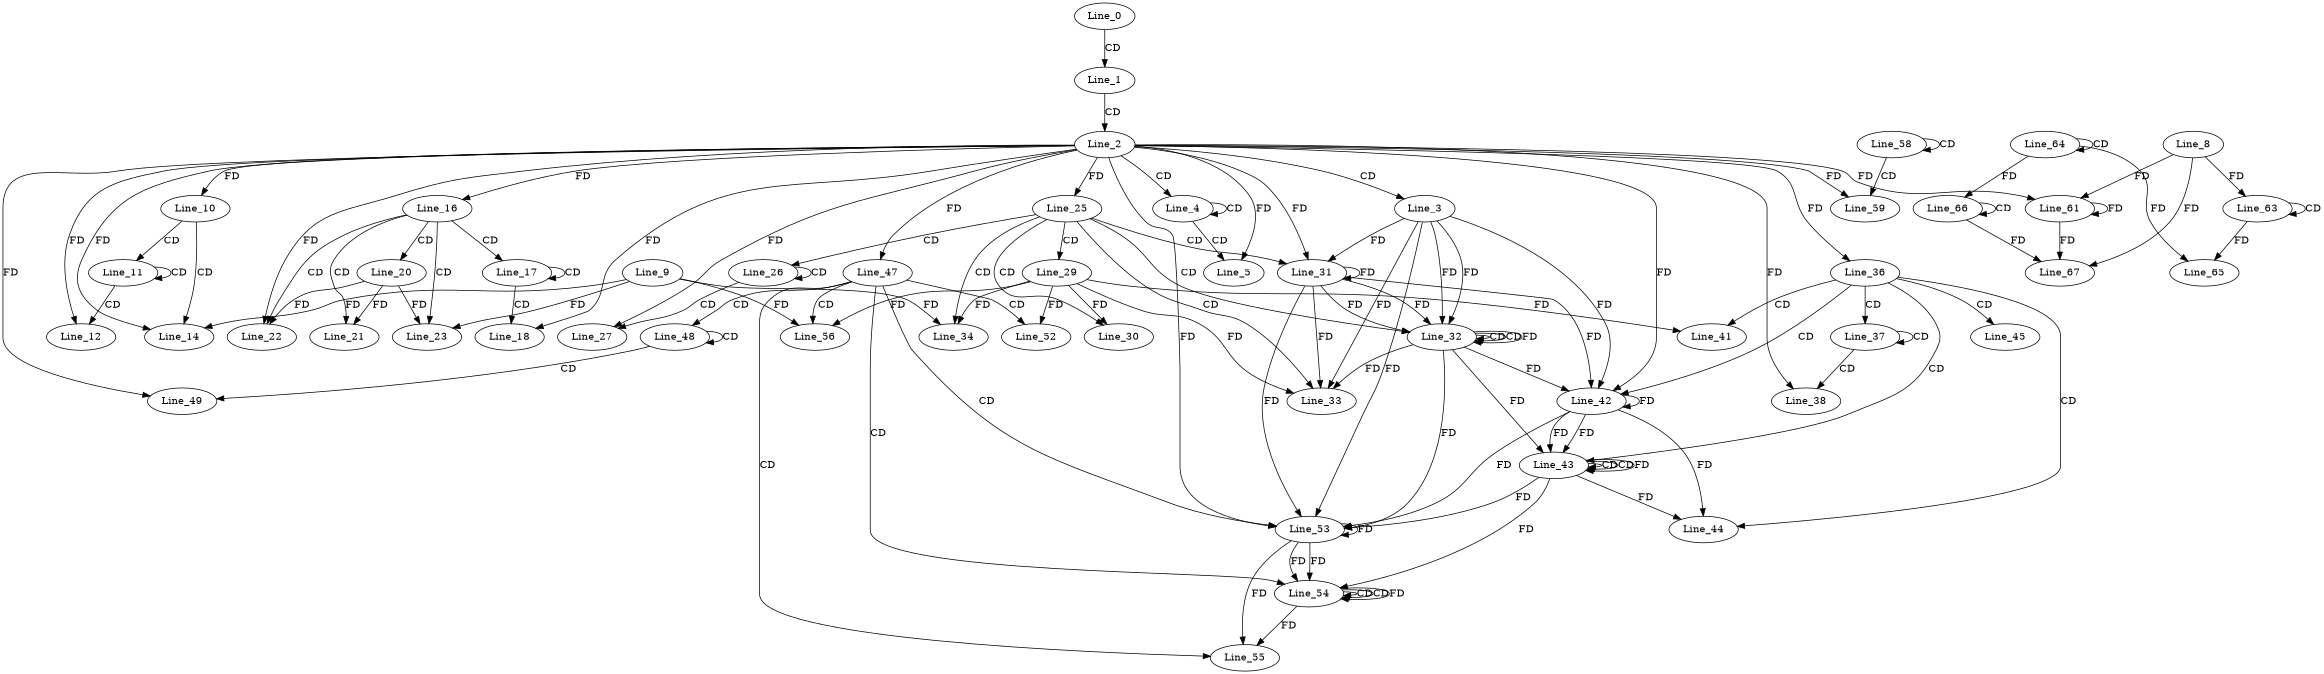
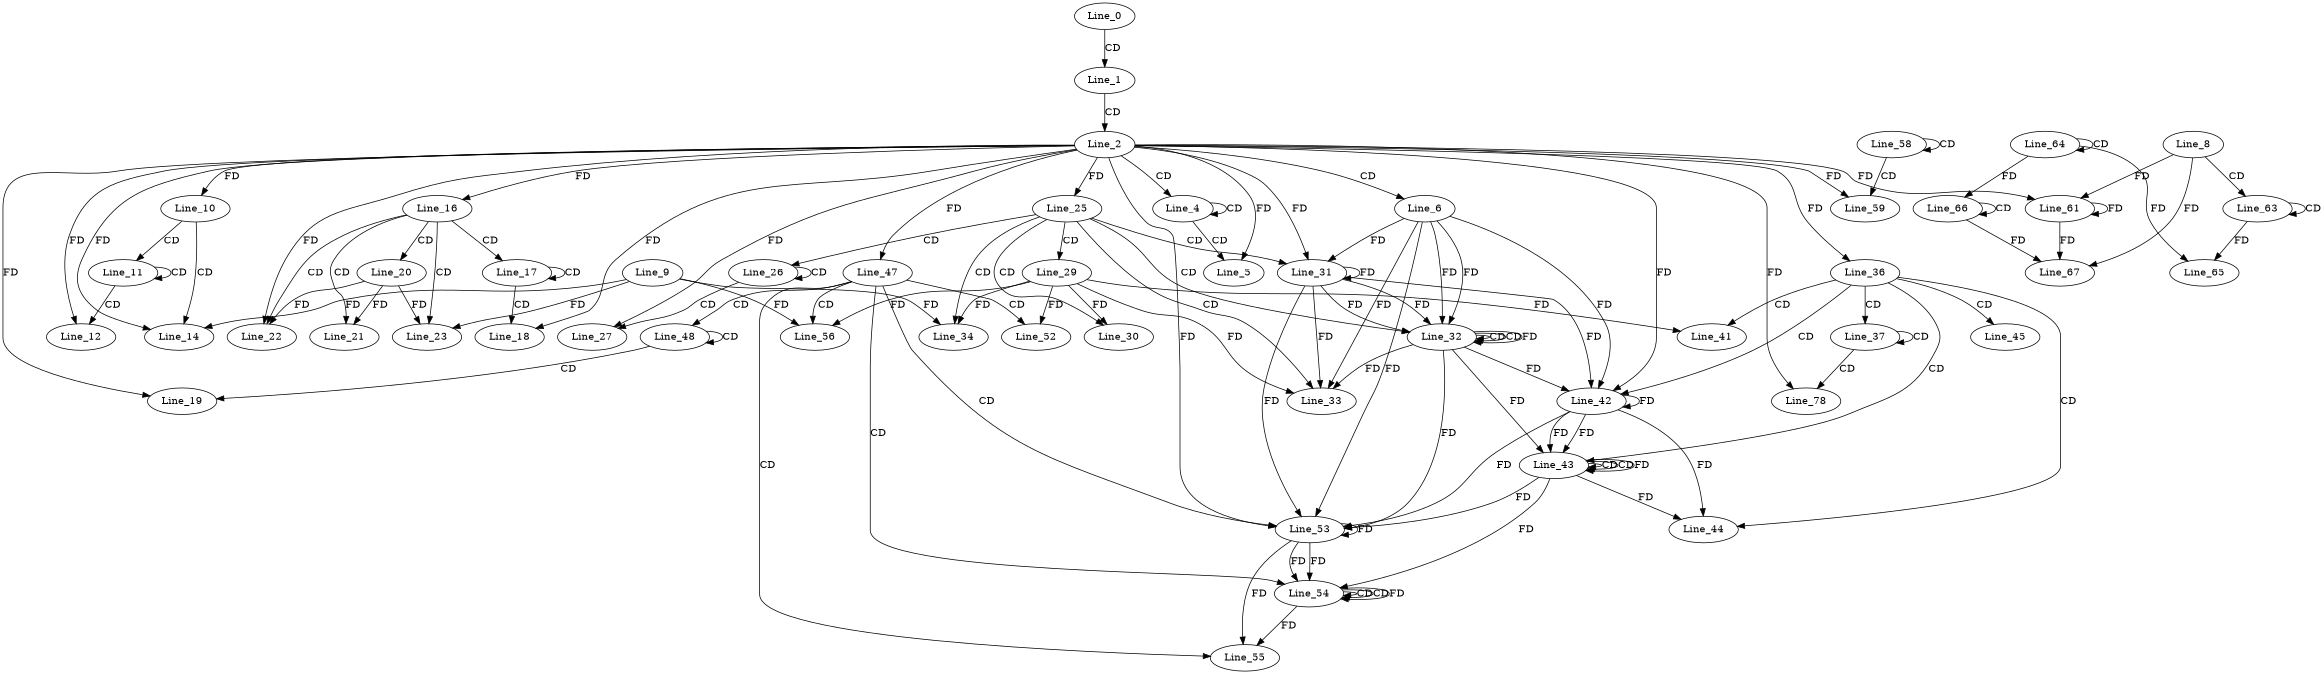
  digraph {
    Line_0
    Line_1
    Line_2
-   Line_3
+   Line_3 [label=Line_6]
    Line_4
    Line_5
    Line_10
    Line_12
    Line_14
    Line_16
    Line_18
    Line_22
    Line_25
    Line_27
    Line_31
    Line_36
-   Line_38
+   Line_38 [label=Line_78]
    Line_42
    Line_47
-   Line_49
+   Line_49 [label=Line_19]
    Line_53
    Line_59
    Line_61
    Line_32
    Line_33
    Line_11
    Line_23
    Line_17
    Line_20
    Line_21
    Line_34
    Line_26
    Line_29
    Line_30
    Line_41
    Line_43
    Line_37
    Line_44
    Line_45
    Line_56
    Line_52
    Line_54
    Line_48
    Line_55
    Line_67
    Line_9
    Line_58
    Line_8
    Line_63
    Line_65
    Line_64
    Line_66
    Line_0 -> Line_1 [label=CD]
    Line_1 -> Line_2 [label=CD]
    Line_2 -> Line_3 [label=CD]
    Line_2 -> Line_4 [label=CD]
    Line_2 -> Line_5 [label=FD]
    Line_2 -> Line_10 [label=FD]
    Line_2 -> Line_12 [label=FD]
    Line_2 -> Line_14 [label=FD]
    Line_2 -> Line_16 [label=FD]
    Line_2 -> Line_18 [label=FD]
    Line_2 -> Line_22 [label=FD]
    Line_2 -> Line_25 [label=FD]
    Line_2 -> Line_27 [label=FD]
    Line_2 -> Line_31 [label=FD]
    Line_2 -> Line_36 [label=FD]
    Line_2 -> Line_38 [label=FD]
    Line_2 -> Line_42 [label=FD]
    Line_2 -> Line_47 [label=FD]
    Line_2 -> Line_49 [label=FD]
    Line_2 -> Line_53 [label=FD]
    Line_2 -> Line_59 [label=FD]
    Line_2 -> Line_61 [label=FD]
    Line_3 -> Line_31 [label=FD]
    Line_3 -> Line_42 [label=FD]
    Line_3 -> Line_53 [label=FD]
    Line_3 -> Line_32 [label=FD]
    Line_3 -> Line_32 [label=FD]
    Line_3 -> Line_33 [label=FD]
    Line_4 -> Line_4 [label=CD]
    Line_4 -> Line_5 [label=CD]
    Line_10 -> Line_14 [label=CD]
    Line_10 -> Line_11 [label=CD]
    Line_16 -> Line_22 [label=CD]
    Line_16 -> Line_23 [label=CD]
    Line_16 -> Line_17 [label=CD]
    Line_16 -> Line_20 [label=CD]
    Line_16 -> Line_21 [label=CD]
    Line_25 -> Line_31 [label=CD]
    Line_25 -> Line_32 [label=CD]
    Line_25 -> Line_33 [label=CD]
    Line_25 -> Line_34 [label=CD]
    Line_25 -> Line_26 [label=CD]
    Line_25 -> Line_29 [label=CD]
    Line_25 -> Line_30 [label=CD]
    Line_31 -> Line_31 [label=FD]
    Line_31 -> Line_42 [label=FD]
    Line_31 -> Line_53 [label=FD]
    Line_31 -> Line_32 [label=FD]
    Line_31 -> Line_32 [label=FD]
    Line_31 -> Line_33 [label=FD]
    Line_36 -> Line_42 [label=CD]
    Line_36 -> Line_41 [label=CD]
    Line_36 -> Line_43 [label=CD]
    Line_36 -> Line_37 [label=CD]
    Line_36 -> Line_44 [label=CD]
    Line_36 -> Line_45 [label=CD]
    Line_42 -> Line_42 [label=FD]
    Line_42 -> Line_53 [label=FD]
    Line_42 -> Line_43 [label=FD]
    Line_42 -> Line_43 [label=FD]
    Line_42 -> Line_44 [label=FD]
    Line_47 -> Line_53 [label=CD]
    Line_47 -> Line_56 [label=CD]
    Line_47 -> Line_52 [label=CD]
    Line_47 -> Line_54 [label=CD]
    Line_47 -> Line_48 [label=CD]
    Line_47 -> Line_55 [label=CD]
    Line_53 -> Line_53 [label=FD]
    Line_53 -> Line_54 [label=FD]
    Line_53 -> Line_54 [label=FD]
    Line_53 -> Line_55 [label=FD]
    Line_61 -> Line_61 [label=FD]
    Line_61 -> Line_67 [label=FD]
    Line_32 -> Line_42 [label=FD]
    Line_32 -> Line_53 [label=FD]
    Line_32 -> Line_32 [label=CD]
    Line_32 -> Line_32 [label=CD]
    Line_32 -> Line_32 [label=FD]
    Line_32 -> Line_33 [label=FD]
    Line_32 -> Line_43 [label=FD]
    Line_11 -> Line_12 [label=CD]
    Line_11 -> Line_11 [label=CD]
    Line_17 -> Line_18 [label=CD]
    Line_17 -> Line_17 [label=CD]
    Line_20 -> Line_22 [label=FD]
    Line_20 -> Line_23 [label=FD]
    Line_20 -> Line_21 [label=FD]
    Line_26 -> Line_27 [label=CD]
    Line_26 -> Line_26 [label=CD]
    Line_29 -> Line_33 [label=FD]
    Line_29 -> Line_34 [label=FD]
    Line_29 -> Line_30 [label=FD]
    Line_29 -> Line_41 [label=FD]
    Line_29 -> Line_56 [label=FD]
    Line_29 -> Line_52 [label=FD]
    Line_43 -> Line_53 [label=FD]
    Line_43 -> Line_43 [label=CD]
    Line_43 -> Line_43 [label=CD]
    Line_43 -> Line_43 [label=FD]
    Line_43 -> Line_44 [label=FD]
    Line_43 -> Line_54 [label=FD]
    Line_37 -> Line_38 [label=CD]
    Line_37 -> Line_37 [label=CD]
    Line_54 -> Line_54 [label=CD]
    Line_54 -> Line_54 [label=CD]
    Line_54 -> Line_54 [label=FD]
    Line_54 -> Line_55 [label=FD]
    Line_48 -> Line_49 [label=CD]
    Line_48 -> Line_48 [label=CD]
    Line_9 -> Line_14 [label=FD]
    Line_9 -> Line_23 [label=FD]
    Line_9 -> Line_34 [label=FD]
    Line_9 -> Line_56 [label=FD]
    Line_58 -> Line_59 [label=CD]
    Line_58 -> Line_58 [label=CD]
    Line_8 -> Line_61 [label=FD]
    Line_8 -> Line_67 [label=FD]
-   Line_8 -> Line_63 [label=FD]
+   Line_8 -> Line_63 [label=CD]
    Line_63 -> Line_63 [label=CD]
    Line_63 -> Line_65 [label=FD]
    Line_64 -> Line_65 [label=FD]
    Line_64 -> Line_64 [label=CD]
    Line_64 -> Line_66 [label=FD]
    Line_66 -> Line_67 [label=FD]
    Line_66 -> Line_66 [label=CD]
  }
